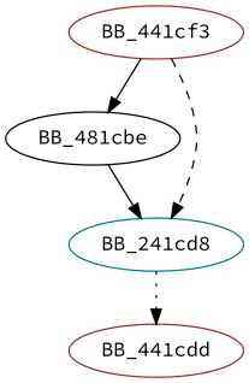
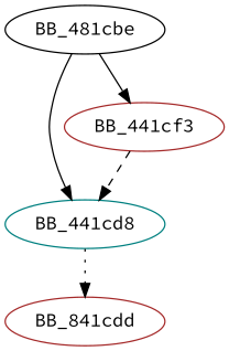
  digraph {
    fontname="Source Code Pro"
    node [color=brown fontname="Source Code Pro"]
    edge [arrowhead=normal fontname="Source Code Pro" style=solid]
    n1 [color=black label=BB_481cbe]
-   BB_441cd8 [color=teal label=BB_241cd8]
+   BB_441cd8 [color=teal]
    BB_441cf3
-   BB_441cdd
+   BB_441cdd [label=BB_841cdd]
    n1 -> BB_441cd8
-   BB_441cf3 -> n1
+   n1 -> BB_441cf3
    BB_441cd8 -> BB_441cdd [style=dotted]
    BB_441cf3 -> BB_441cd8 [style=dashed]
  }
